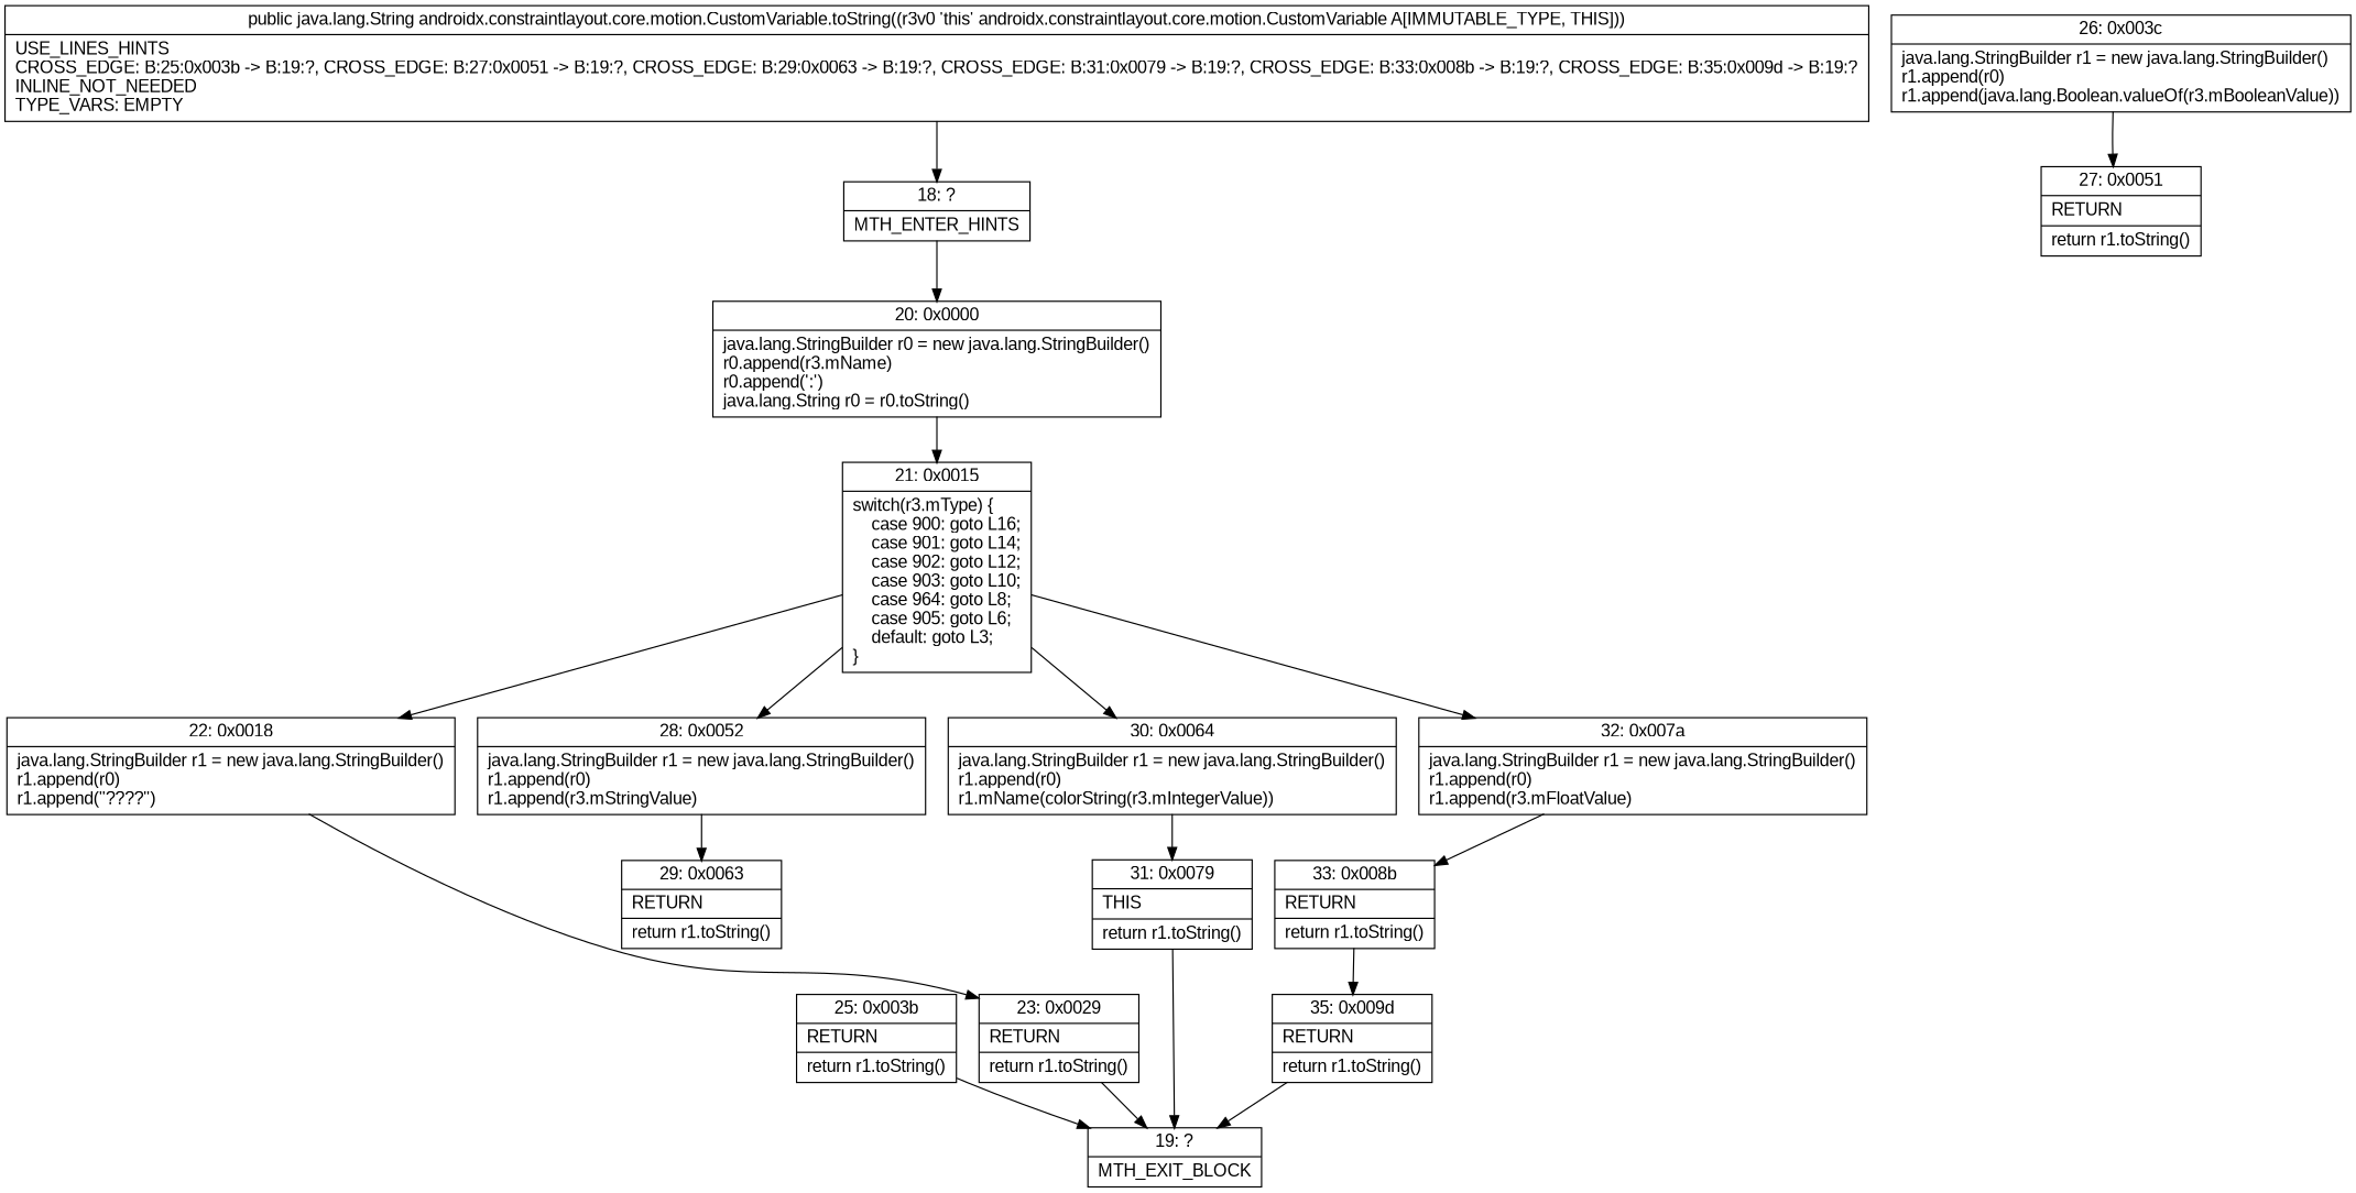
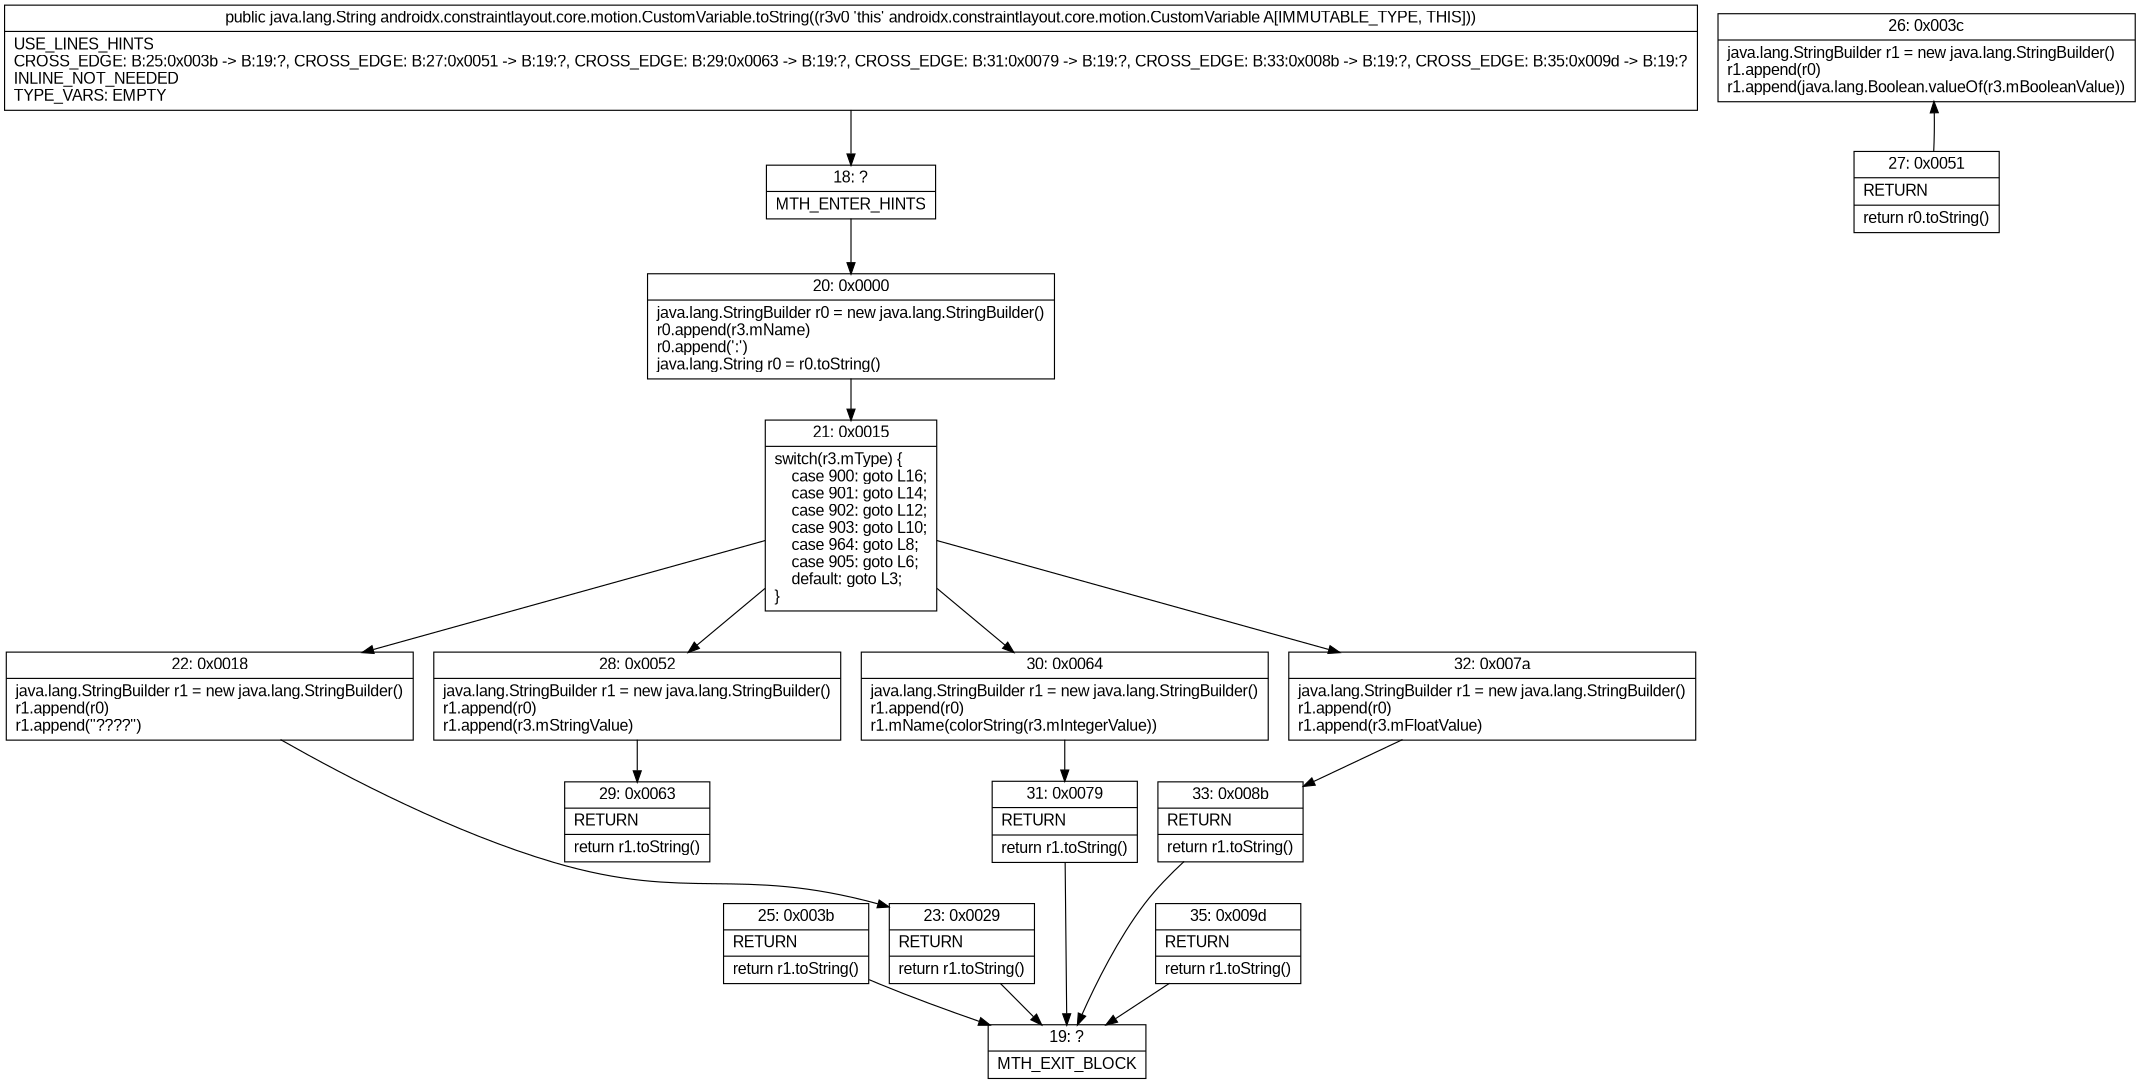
  digraph {
    fontname="Liberation Sans"
    node [fontname="Liberation Sans" shape=record]
    edge [fontname="Liberation Sans"]
    n1 [label="{18\:\ ?|MTH_ENTER_HINTS\l}"]
    n2 [label="{20\:\ 0x0000|java.lang.StringBuilder r0 = new java.lang.StringBuilder()\lr0.append(r3.mName)\lr0.append(':')\ljava.lang.String r0 = r0.toString()\l}"]
    n3 [label="{21\:\ 0x0015|switch(r3.mType) \{\l    case 900: goto L16;\l    case 901: goto L14;\l    case 902: goto L12;\l    case 903: goto L10;\l    case 964: goto L8;\l    case 905: goto L6;\l    default: goto L3;\l\}\l}"]
    n4 [label="{22\:\ 0x0018|java.lang.StringBuilder r1 = new java.lang.StringBuilder()\lr1.append(r0)\lr1.append(\"????\")\l}"]
    n5 [label="{28\:\ 0x0052|java.lang.StringBuilder r1 = new java.lang.StringBuilder()\lr1.append(r0)\lr1.append(r3.mStringValue)\l}"]
    n6 [label="{30\:\ 0x0064|java.lang.StringBuilder r1 = new java.lang.StringBuilder()\lr1.append(r0)\lr1.mName(colorString(r3.mIntegerValue))\l}"]
    n7 [label="{32\:\ 0x007a|java.lang.StringBuilder r1 = new java.lang.StringBuilder()\lr1.append(r0)\lr1.append(r3.mFloatValue)\l}"]
    n8 [label="{23\:\ 0x0029|RETURN\l|return r1.toString()\l}"]
    n9 [label="{26\:\ 0x003c|java.lang.StringBuilder r1 = new java.lang.StringBuilder()\lr1.append(r0)\lr1.append(java.lang.Boolean.valueOf(r3.mBooleanValue))\l}"]
-   n10 [label="{27\:\ 0x0051|RETURN\l|return r1.toString()\l}"]
+   n10 [label="{27\:\ 0x0051|RETURN\l|return r0.toString()\l}"]
    n11 [label="{29\:\ 0x0063|RETURN\l|return r1.toString()\l}"]
-   n12 [label="{31\:\ 0x0079|THIS\l|return r1.toString()\l}"]
+   n12 [label="{31\:\ 0x0079|RETURN\l|return r1.toString()\l}"]
    n13 [label="{33\:\ 0x008b|RETURN\l|return r1.toString()\l}"]
    n14 [label="{19\:\ ?|MTH_EXIT_BLOCK\l}"]
    n15 [label="{25\:\ 0x003b|RETURN\l|return r1.toString()\l}"]
    n16 [label="{35\:\ 0x009d|RETURN\l|return r1.toString()\l}"]
    n17 [label="{public java.lang.String androidx.constraintlayout.core.motion.CustomVariable.toString((r3v0 'this' androidx.constraintlayout.core.motion.CustomVariable A[IMMUTABLE_TYPE, THIS]))  | USE_LINES_HINTS\lCROSS_EDGE: B:25:0x003b \-\> B:19:?, CROSS_EDGE: B:27:0x0051 \-\> B:19:?, CROSS_EDGE: B:29:0x0063 \-\> B:19:?, CROSS_EDGE: B:31:0x0079 \-\> B:19:?, CROSS_EDGE: B:33:0x008b \-\> B:19:?, CROSS_EDGE: B:35:0x009d \-\> B:19:?\lINLINE_NOT_NEEDED\lTYPE_VARS: EMPTY\l}"]
    n1 -> n2
    n2 -> n3
    n3 -> n4
    n3 -> n5
    n3 -> n6
    n3 -> n7
    n4 -> n8
    n5 -> n11
    n6 -> n12
    n7 -> n13
    n8 -> n14
-   n9 -> n10
+   n10 -> n9
    n12 -> n14
-   n13 -> n16
+   n13 -> n14
    n15 -> n14
    n16 -> n14
    n17 -> n1
  }
